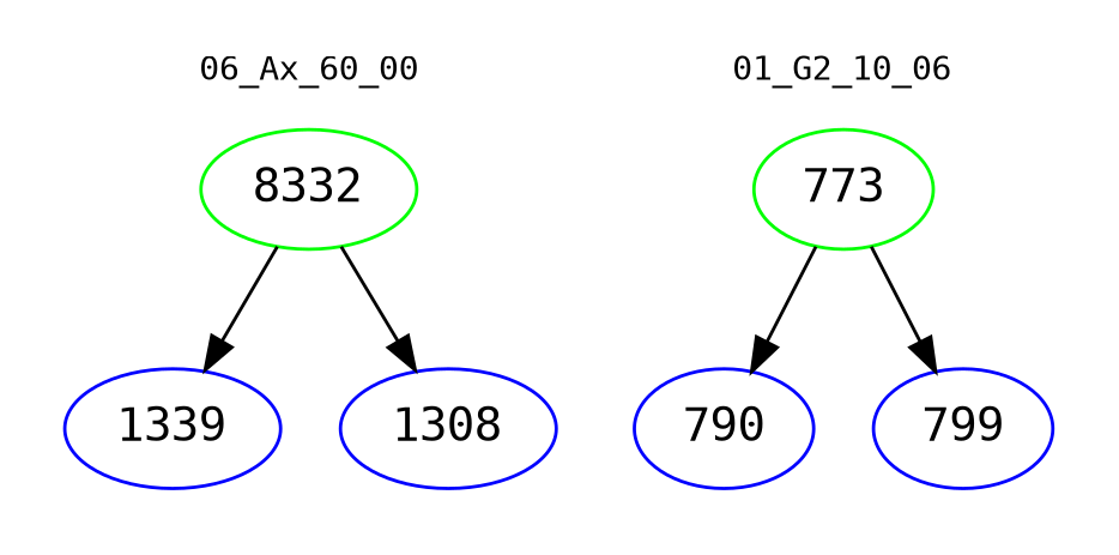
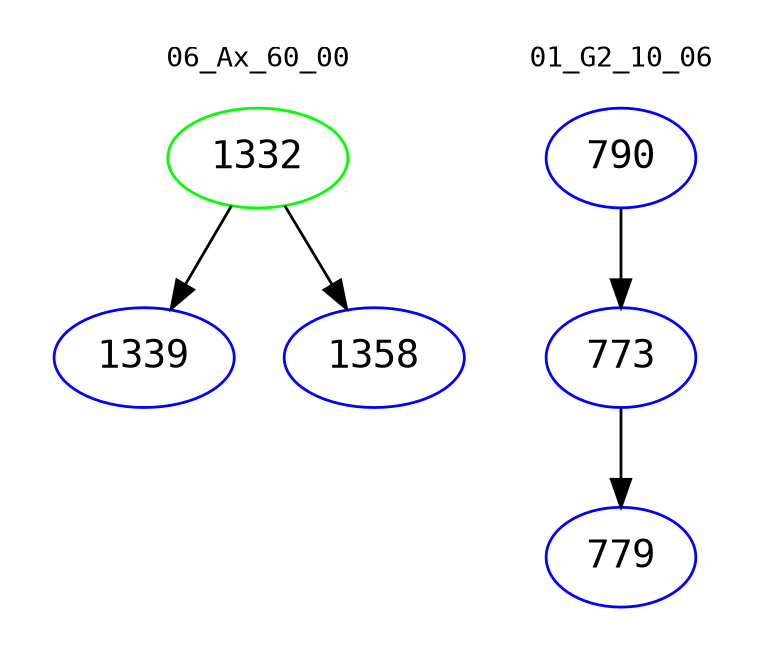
  digraph {
    fontname="DejaVu Sans Mono"
    node [color=blue fontname="DejaVu Sans Mono"]
    edge [color=black fontname="DejaVu Sans Mono"]
-   n1 [color=green label=8332]
+   n1 [color=green label=1332]
    n2 [label=1339]
-   n3 [label=1308]
-   n4 [color=green label=773]
+   n3 [label=1358]
+   n4 [label=773]
    n5 [label=790]
-   n6 [label=799]
+   n6 [label=779]
    subgraph cluster_1 {
      color=white
      fontsize=10
      label="06_Ax_60_00"
      n1
      n2
      n3
    }
    subgraph cluster_2 {
      color=white
      fontsize=10
      label="01_G2_10_06"
      n4
      n5
      n6
    }
    n1 -> n2
    n1 -> n3
-   n4 -> n5
+   n5 -> n4
    n4 -> n6
  }
